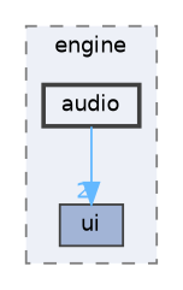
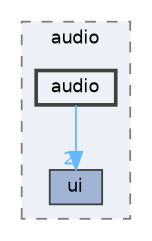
  digraph {
    compound=true
    node [color=grey25 fontname=Helvetica fontsize=10 shape=box]
    n1 [fillcolor="#a2b4d6" height=0.2 label=ui style=filled width=0.4]
    n2 [fillcolor="#edf0f7" height=0.2 label=audio style="filled,bold" width=0.4]
    subgraph cluster_1 {
      bgcolor="#edf0f7"
      fontname=Helvetica
      fontsize=10
-     label=engine
+     label=audio
      pencolor=grey50
      style="filled,dashed"
      n1
      n2
    }
    n2 -> n1 [color=steelblue1 fontcolor=steelblue1 fontname=Helvetica fontsize=10 headlabel=2 labeldistance=1.5 labelfontname=Helvetica labelfontsize=10]
  }
